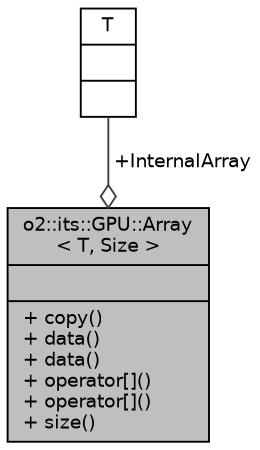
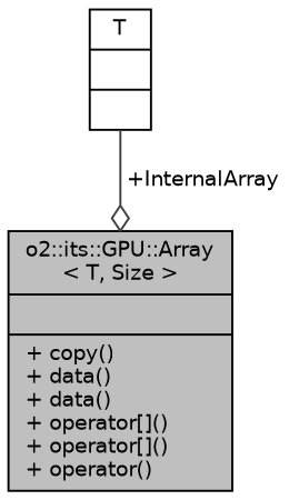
  digraph {
    node [color=black fontname=Helvetica fontsize=10 shape=record]
-   n1 [fillcolor=grey75 fontcolor=black height=0.2 label="{o2::its::GPU::Array\l\< T, Size \>\n||+ copy()\l+ data()\l+ data()\l+ operator[]()\l+ operator[]()\l+ size()\l}" style=filled width=0.4]
+   n1 [fillcolor=grey75 fontcolor=black height=0.2 label="{o2::its::GPU::Array\l\< T, Size \>\n||+ copy()\l+ data()\l+ data()\l+ operator[]()\l+ operator[]()\l+ operator()\l}" style=filled width=0.4]
    n2 [height=0.2 label="{T\n||}" width=0.4]
    n2 -> n1 [arrowhead=odiamond color=grey25 fontname=Helvetica fontsize=10 label=" +InternalArray" labelfontname=Helvetica labelfontsize=10 style=solid]
  }
